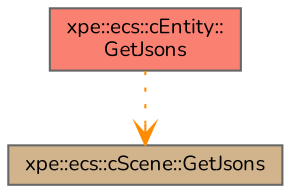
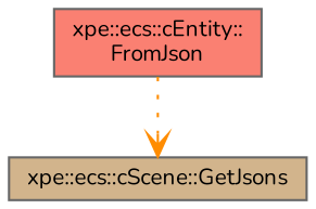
  digraph {
    rankdir=TB
    fontname=Nunito
    node [fontname=Nunito fontsize=10 shape=box style=filled]
-   n1 [color=gray40 fillcolor=salmon fontcolor=black height=0.2 label="xpe::ecs::cEntity::\lGetJsons" width=0.4]
+   n1 [color=gray40 fillcolor=salmon fontcolor=black height=0.2 label="xpe::ecs::cEntity::\lFromJson" width=0.4]
    n2 [color=grey40 fillcolor=tan height=0.2 label="xpe::ecs::cScene::GetJsons" width=0.4]
    n1 -> n2 [color=darkorange fontname=Nunito fontsize=10 labelfontname=Helvetica labelfontsize=10 style=dotted arrowhead=vee]
  }
